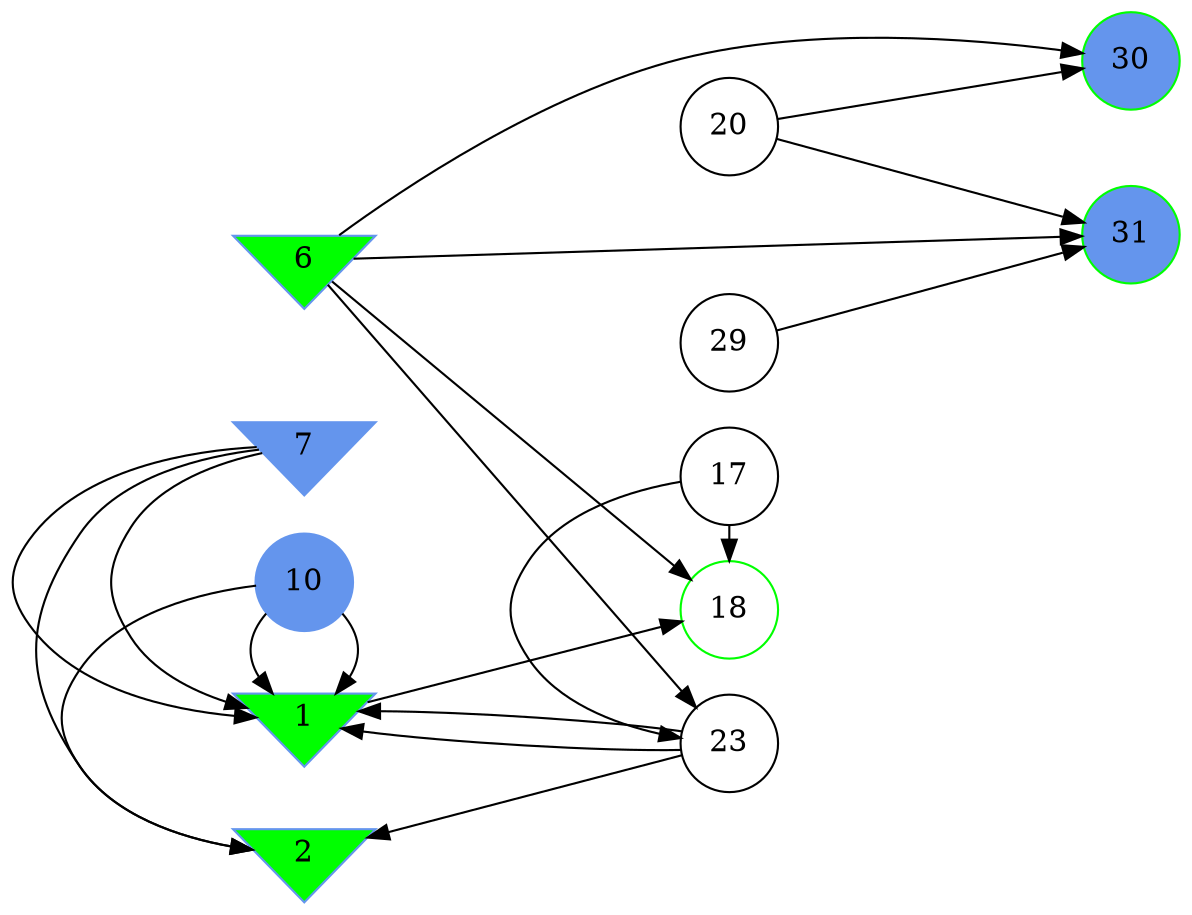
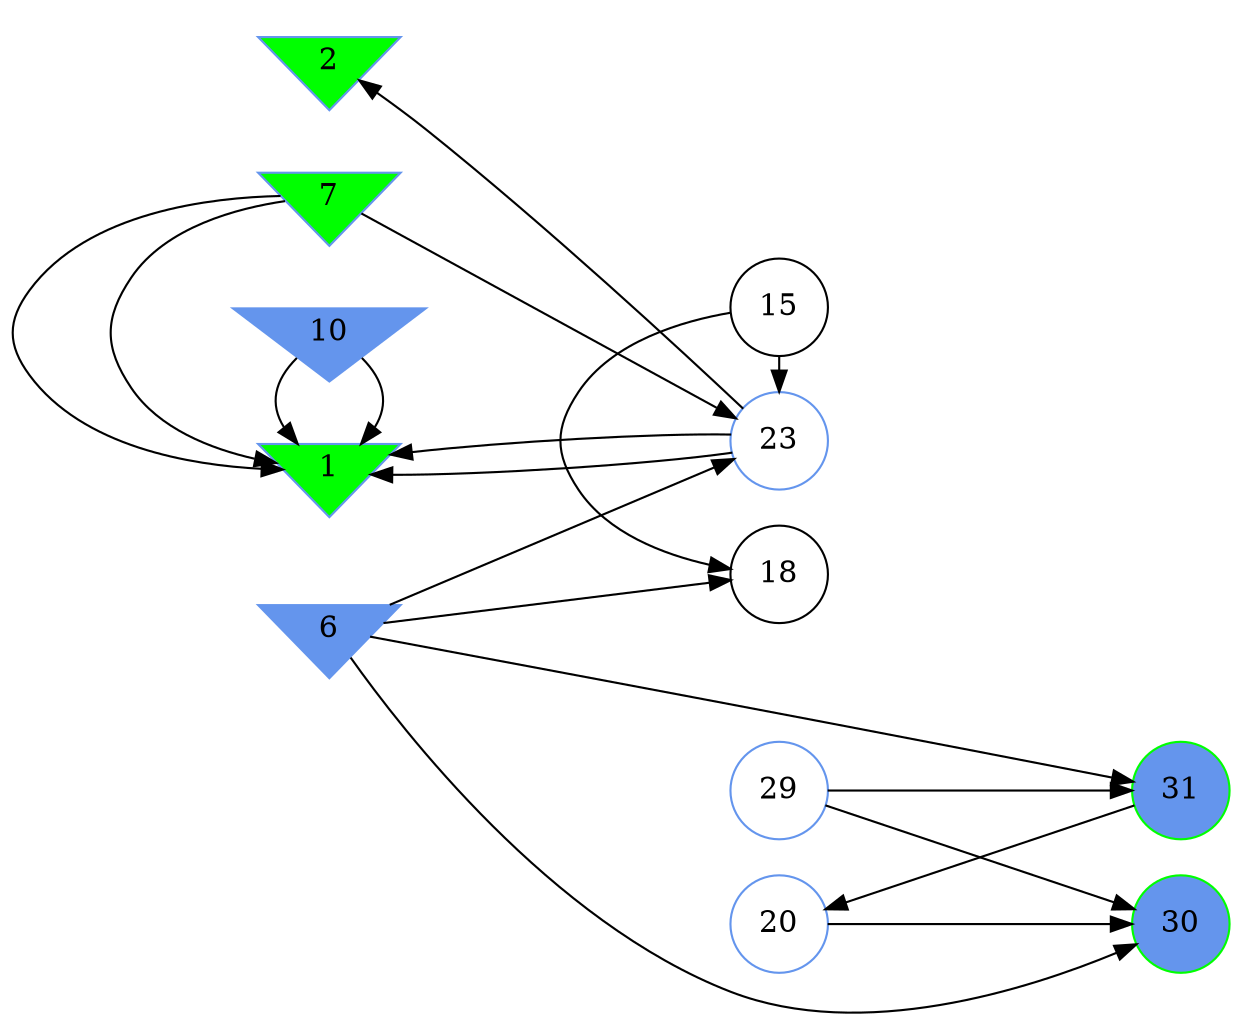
  digraph {
    rankdir=LR
    ranksep=2.0
    node [color=cornflowerblue shape=circle style=filled]
    1 [fillcolor=green shape=invtriangle]
    2 [fillcolor=green shape=invtriangle]
-   6 [shape=invtriangle fillcolor=green]
-   7 [shape=invtriangle]
-   10
-   17 [color=black style=""]
-   18 [color=green style=""]
-   20 [color=black style=""]
-   23 [color=black style=""]
-   29 [color=black style=""]
+   6 [shape=invtriangle]
+   7 [shape=invtriangle fillcolor=green]
+   10 [shape=invtriangle]
+   17 [color=black label=15 style=""]
+   18 [color=black style=""]
+   20 [style=""]
+   23 [style=""]
+   29 [style=""]
    30 [color=green fillcolor=cornflowerblue]
    31 [color=green fillcolor=cornflowerblue]
    subgraph sub_1 {
      rank=same
      1
      2
      6
      7
      10
    }
    subgraph sub_2 {
      rank=same
      17
      18
      20
      23
      29
    }
    subgraph sub_3 {
      rank=same
      30
      31
    }
-   1 -> 18
    6 -> 18
    6 -> 23
    6 -> 30
    6 -> 31
    7 -> 1
    7 -> 1
-   7 -> 2
+   7 -> 23
    10 -> 1
    10 -> 1
-   10 -> 2
    17 -> 18
    17 -> 23
    20 -> 30
-   20 -> 31
+   31 -> 20
    23 -> 1
    23 -> 1
    23 -> 2
+   29 -> 30
    29 -> 31
  }
